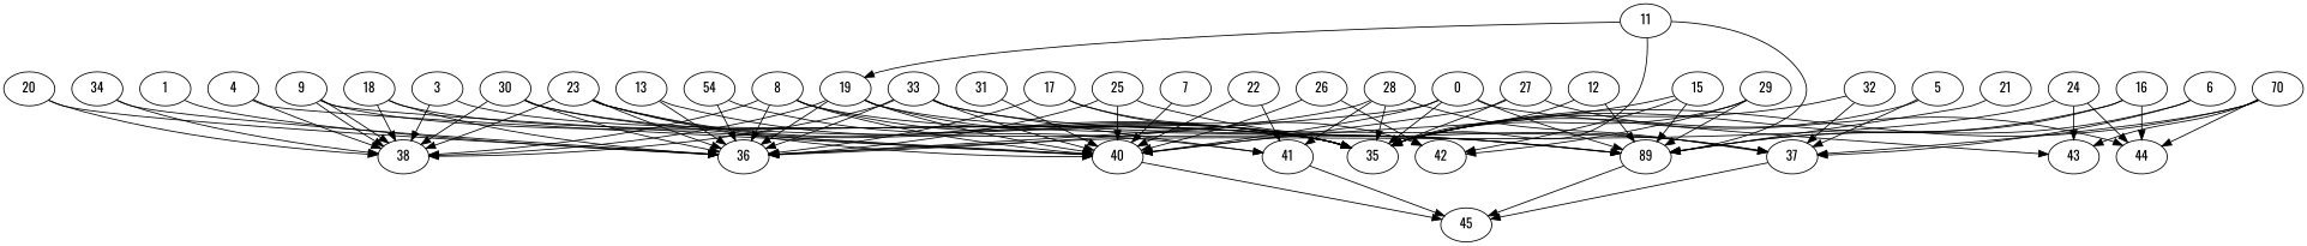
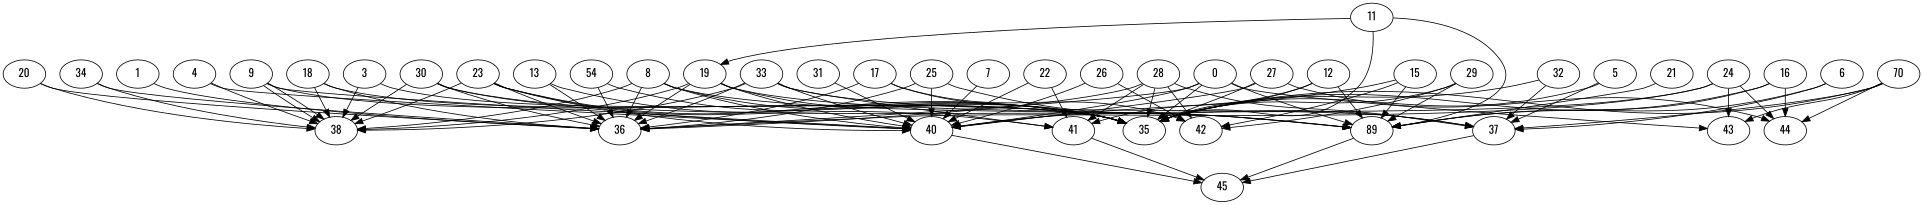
  digraph {
    fontname=Oswald
    node [alpha=0.07 fontname=Oswald]
    edge [fontname=Oswald]
    1 [alpha=0.11 expect_size=15397842145532444672]
    36 [expect_size=1378490232316328]
    n3 [alpha=0.19 expect_size=79386053716700299264 label=0]
    35 [alpha=0.06 expect_size=735004869345953408]
    n5 [alpha=0.15 expect_size=401643191598185447424 label=89]
    40 [alpha=0.03 expect_size=82778650403391136]
    43 [alpha=0.05 expect_size=22225804101225308]
    45 [alpha=0.05 expect_size=74017272883631357952]
    3 [alpha=0.02 expect_size=1145807306752000000000]
    38 [alpha=0.18 expect_size=63356875448933280]
    4 [alpha=0.03 expect_size=355469804780015]
    5 [alpha=0.01 expect_size=6923777198108012]
    37 [alpha=0.08 expect_size=1021383752700554903552]
    6 [alpha=0.08 expect_size=8544735435272346]
    7 [alpha=0.14 expect_size=256639507775470174208]
    8 [alpha=0.05 expect_size=2356458757536640]
    9 [alpha=0.14 expect_size=205947277319237271552]
    n18 [expect_size=1007338035967594240 label=70]
    44 [alpha=0.08 expect_size=694498253556292780032]
    11 [alpha=0.02 expect_size=212659119016548]
    19 [alpha=0.11 expect_size=1429728468399105769472]
    12 [alpha=0.02 expect_size=32113768480837504]
    41 [alpha=0.18 expect_size=1781164065279392512]
    13 [expect_size=123001733987600171008]
    n25 [alpha=0.04 expect_size=1775040875604383232 label=54]
    15 [alpha=0.05 expect_size=14875673762895757312]
    42 [alpha=0.13 expect_size=12129622914127364096]
    16 [alpha=0.20 expect_size=510887685423546499072]
    17 [expect_size=17606279668275132]
    18 [alpha=0.02 expect_size=10496938395417182208]
    20 [alpha=0.06 expect_size=1792944816397012736]
    21 [alpha=0.08 expect_size=715745126636943572992]
    22 [alpha=0.15 expect_size=674685999864366208]
    23 [alpha=0.11 expect_size=2313943812971312447488]
    24 [alpha=0.03 expect_size=220298559905744289792]
    25 [alpha=0.20 expect_size=1700862315085101531136]
    26 [alpha=0.06 expect_size=254178216901612064]
    27 [alpha=0.06 expect_size=116080119767992631296]
    28 [alpha=0.09 expect_size=1190700563033543933952]
    29 [alpha=0.17 expect_size=2155948663831067]
    30 [alpha=0.14 expect_size=819285725639725809664]
    31 [expect_size=1869061811292069691392]
    32 [alpha=0.02 expect_size=165856744270112320]
    33 [alpha=0.10 expect_size=3416555421025055744]
    34 [alpha=0.10 expect_size=24757154670624899072]
    1 -> 36
    n3 -> 36
    n3 -> 35
    n3 -> n5
    n3 -> 40
    n3 -> 43
    n5 -> 45
    40 -> 45
    3 -> 35
    3 -> 38
    4 -> 40
    4 -> 38
    5 -> 35
    5 -> 37
    37 -> 45
    6 -> n5
    6 -> 37
    7 -> 40
    8 -> 36
    8 -> 35
    8 -> n5
    8 -> 40
    8 -> 38
    9 -> 35
    9 -> 40
    9 -> 38
    9 -> 38
    n18 -> 35
    n18 -> 43
    n18 -> 37
    n18 -> 44
    11 -> 35
    11 -> n5
    11 -> 19
    19 -> 36
    19 -> 35
    19 -> n5
    19 -> 40
    19 -> 38
    12 -> 35
    12 -> n5
+   12 -> 41
    41 -> 45
    13 -> 36
    13 -> 35
    n25 -> 36
    n25 -> 35
    15 -> n5
    15 -> 40
    15 -> 42
    16 -> 35
    16 -> n5
    16 -> 44
    17 -> 36
    17 -> 35
    17 -> 42
    18 -> 36
    18 -> 35
    18 -> 38
    20 -> 36
    20 -> 38
    21 -> n5
    22 -> 40
    22 -> 41
    23 -> 36
    23 -> 35
    23 -> 40
    23 -> 38
    23 -> 41
    24 -> 36
+   24 -> 40
    24 -> 43
    24 -> 44
    25 -> 36
    25 -> 40
    25 -> 37
    26 -> 40
    26 -> 42
    27 -> 35
    27 -> 40
    27 -> 44
    28 -> 36
    28 -> 35
    28 -> 37
    28 -> 41
+   28 -> 42
    29 -> 35
    29 -> n5
    29 -> 42
    30 -> 36
    30 -> n5
    30 -> 40
    30 -> 38
    31 -> 40
    32 -> 35
    32 -> 37
    33 -> 36
    33 -> 40
    33 -> 38
    33 -> 37
    33 -> 41
    34 -> 36
    34 -> 38
  }
